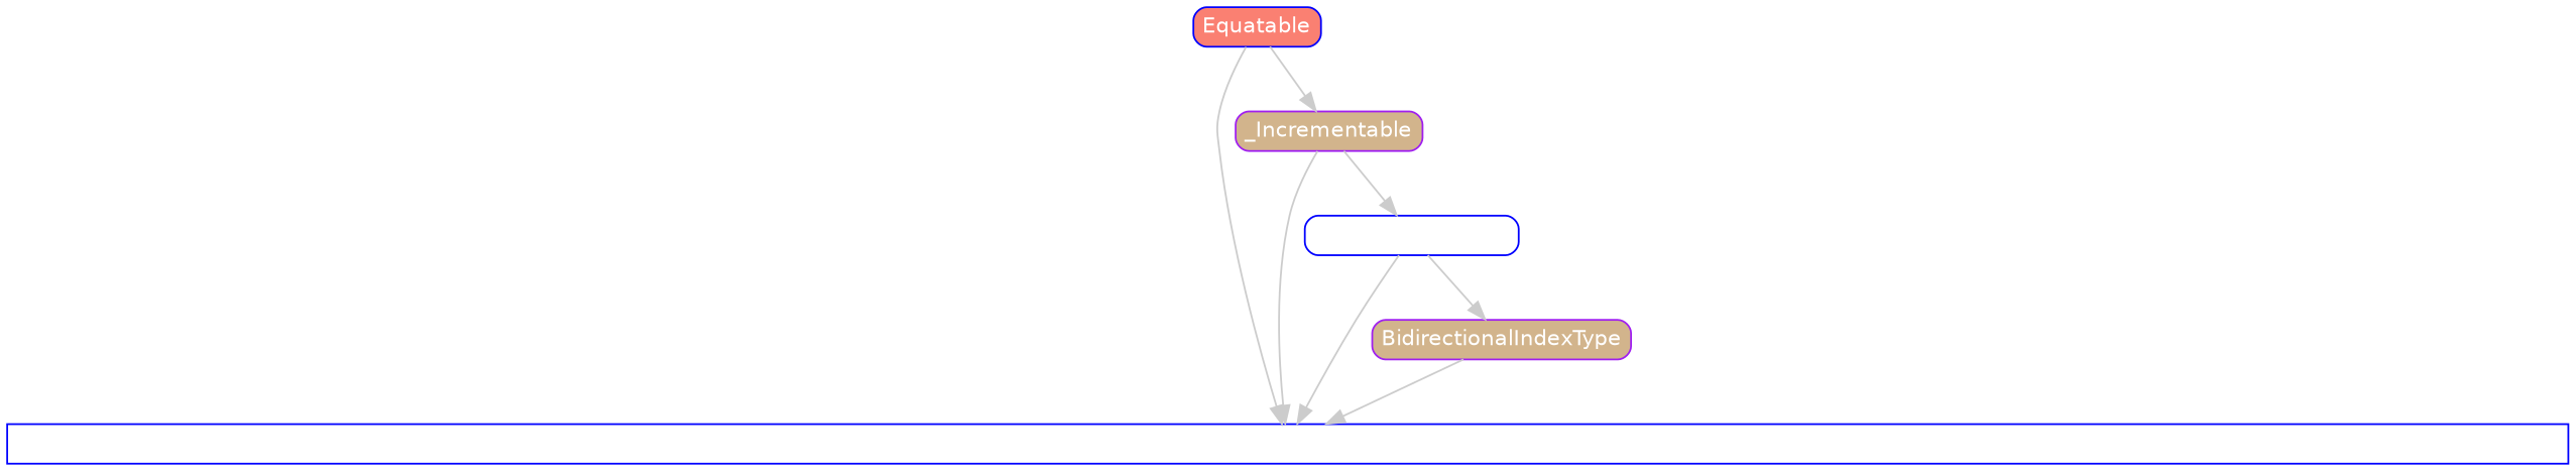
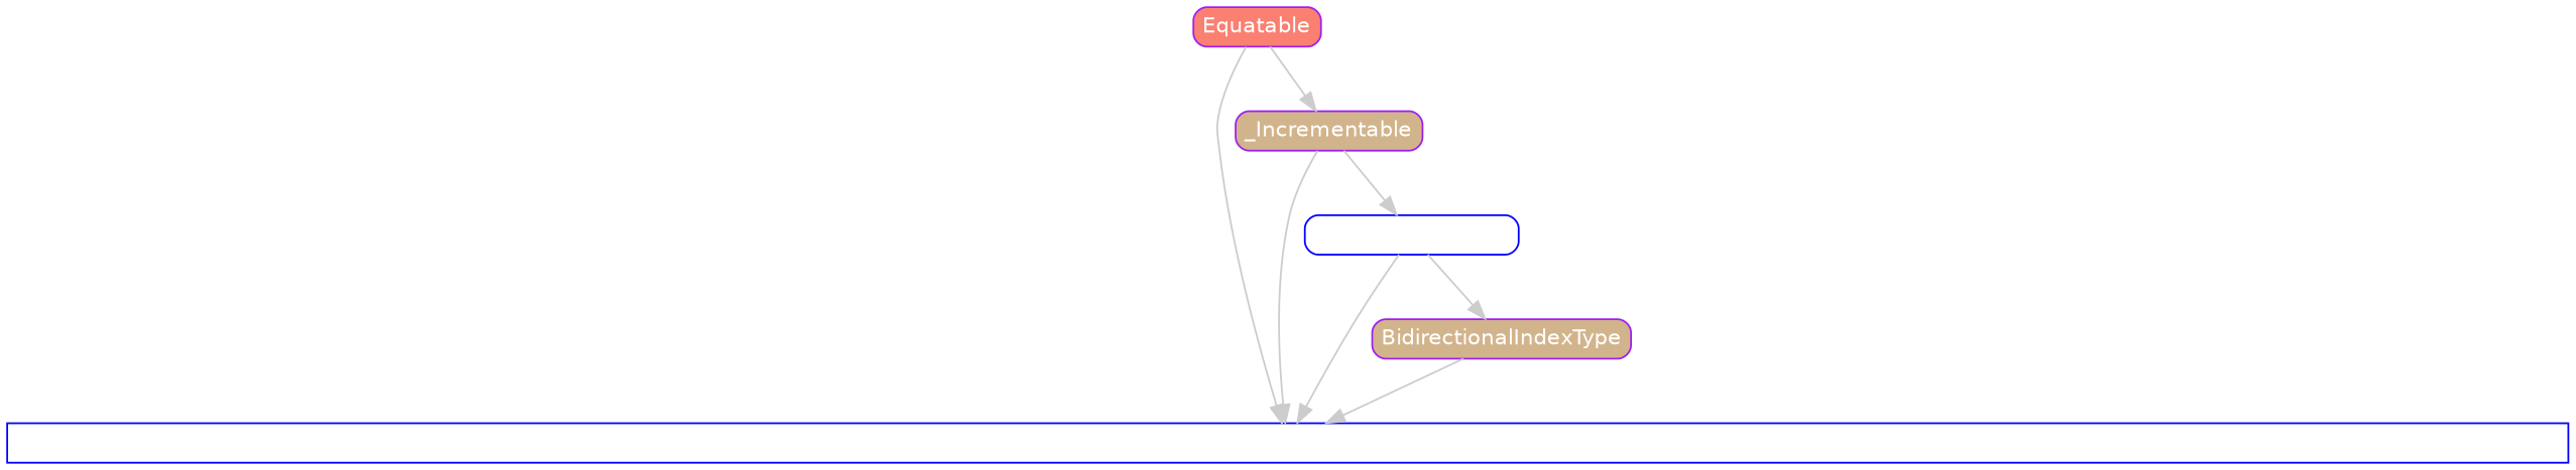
  strict digraph {
    node [color=purple fillcolor=white fontcolor=white fontname=Helvetica fontsize=12 margin="0.07,0.05" shape=box style="filled,rounded"]
    edge [color="#cccccc"]
    "FlattenBidirectionalCollectionIndex<BaseElements : CollectionType where BaseElements.Generator.Element : CollectionType, BaseElements.Index : BidirectionalIndexType, BaseElements.Generator.Element.Index : BidirectionalIndexType>" [color=blue height=0.3 style=filled]
    BidirectionalIndexType [fillcolor=tan height=0.3]
-   Equatable [color=blue fillcolor=salmon height=0.3]
+   Equatable [fillcolor=salmon height=0.3]
    _Incrementable [fillcolor=tan height=0.3]
    ForwardIndexType [color=blue height=0.3]
    subgraph sub_1 {
      rank=max
      "FlattenBidirectionalCollectionIndex<BaseElements : CollectionType where BaseElements.Generator.Element : CollectionType, BaseElements.Index : BidirectionalIndexType, BaseElements.Generator.Element.Index : BidirectionalIndexType>"
    }
    BidirectionalIndexType -> "FlattenBidirectionalCollectionIndex<BaseElements : CollectionType where BaseElements.Generator.Element : CollectionType, BaseElements.Index : BidirectionalIndexType, BaseElements.Generator.Element.Index : BidirectionalIndexType>"
    Equatable -> "FlattenBidirectionalCollectionIndex<BaseElements : CollectionType where BaseElements.Generator.Element : CollectionType, BaseElements.Index : BidirectionalIndexType, BaseElements.Generator.Element.Index : BidirectionalIndexType>"
    Equatable -> _Incrementable
    _Incrementable -> "FlattenBidirectionalCollectionIndex<BaseElements : CollectionType where BaseElements.Generator.Element : CollectionType, BaseElements.Index : BidirectionalIndexType, BaseElements.Generator.Element.Index : BidirectionalIndexType>"
    _Incrementable -> ForwardIndexType
    ForwardIndexType -> "FlattenBidirectionalCollectionIndex<BaseElements : CollectionType where BaseElements.Generator.Element : CollectionType, BaseElements.Index : BidirectionalIndexType, BaseElements.Generator.Element.Index : BidirectionalIndexType>"
    ForwardIndexType -> BidirectionalIndexType
  }
